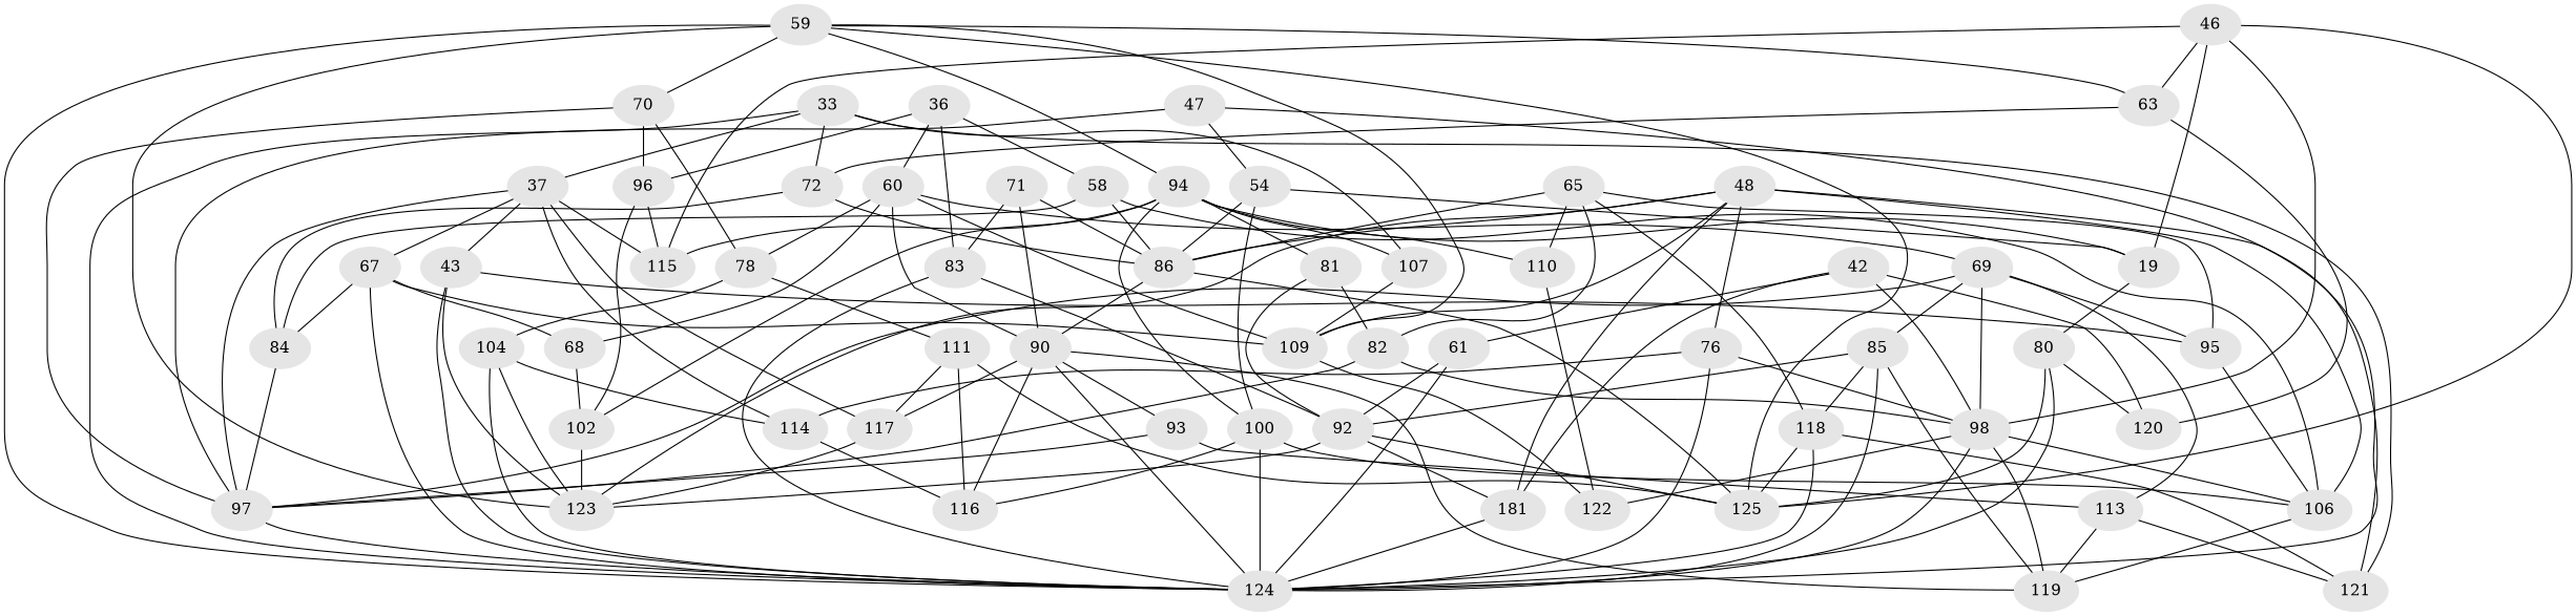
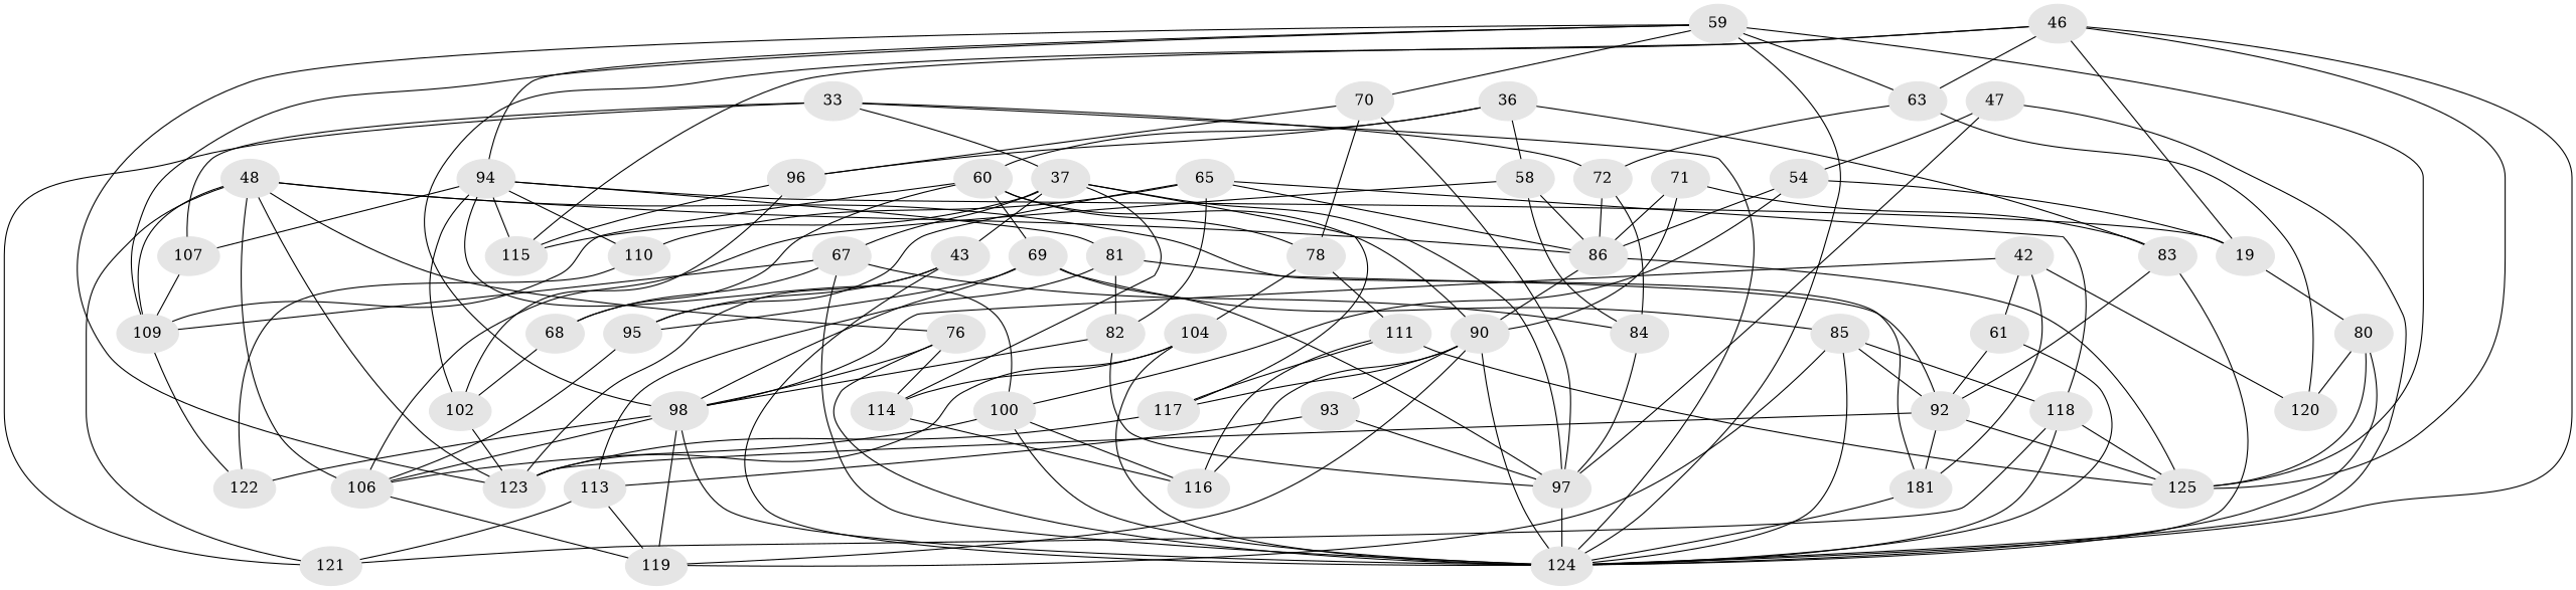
  graph {
    node [color=gray90 style=filled]
    33 [super="+8"]
    37 [super="+29"]
    72
    107
    121
    124 [super="+15+99+38+105"]
    43
    67 [super="+10"]
    97 [super="+28+94"]
    114
    115 [super="+108"]
    117
    86 [super="+32+53"]
    84
    109 [super="+57"]
    36
    58
    60 [super="+34"]
    83
    96
    106 [super="+91"]
    68
    69 [super="+51"]
    78
    90 [super="+2+66"]
    92 [super="+89"]
    102
    95
    123 [super="+112"]
    116
    42
    61
    98 [super="+22+23+41"]
    n34 [label=181]
    120
    122 [super="+27"]
    119 [super="+87"]
    46 [super="+35"]
    63
    n40 [label=19]
    125 [super="+103"]
    80 [super="+45"]
    47
    54
    100 [super="+55"]
    48 [super="+9+44+18"]
    76
    59 [super="+20+26"]
    n49 [label=94 super="+3+56"]
    70
    81
    110
    85 [super="+62"]
    104
    111
    93
    82
    113 [super="+11"]
    65 [super="+17"]
    118 [super="+73"]
    71
    33 -- 37
    33 -- 72
    33 -- 107 [weight=2]
    33 -- 121
    33 -- 124
    37 -- 43
    37 -- 67
    37 -- 97
    37 -- 114
    37 -- 115 [weight=2]
    37 -- 117
    72 -- 86
    72 -- 84
    107 -- 109
    43 -- 124
    43 -- 95
    43 -- 123
    67 -- 124 [weight=3]
    67 -- 84
    67 -- 109 [weight=2]
    67 -- 68
    97 -- 124 [weight=2]
    114 -- 116
    117 -- 123
    86 -- 90 [weight=2]
    86 -- 125 [weight=2]
    84 -- 97
    109 -- 122
    36 -- 58
    36 -- 60
    36 -- 83
    36 -- 96
    58 -- 86
    58 -- 84
    58 -- 106
    60 -- 109
    60 -- 68
    60 -- 69
    60 -- 78
    60 -- 90
    83 -- 124
    83 -- 92
    96 -- 115
    96 -- 102
    106 -- 119
    68 -- 102
    69 -- 97
    69 -- 95
    69 -- 98 [weight=2]
    69 -- 85
    78 -- 104
    78 -- 111
    90 -- 124 [weight=2]
    90 -- 117
    90 -- 116
    90 -- 119 [weight=2]
    90 -- 93
    92 -- 123 [weight=2]
    92 -- n34
    92 -- 125
    102 -- 123
    95 -- 106
    42 -- 61
    42 -- 98
    42 -- n34
    42 -- 120
    61 -- 124 [weight=2]
    61 -- 92
    98 -- 124 [weight=3]
    98 -- 106
    98 -- 122 [weight=2]
    98 -- 119 [weight=2]
    n34 -- 124
+   46 -- 124
    46 -- 115
    46 -- 98
    46 -- 63
    46 -- n40
    46 -- 125
    63 -- 72
    63 -- 120
    n40 -- 80
    80 -- 124
    80 -- 120 [weight=2]
    80 -- 125 [weight=2]
    47 -- 124
    47 -- 97 [weight=2]
    47 -- 54
    54 -- 86
    54 -- n40
    54 -- 100
    100 -- 124 [weight=2]
    100 -- 106
    100 -- 116
    48 -- 121
    48 -- 86
    48 -- 109 [weight=2]
    48 -- 106 [weight=3]
    48 -- 123
    48 -- n34
    48 -- 76
    76 -- 124
    76 -- 114
    76 -- 98
    59 -- 124 [weight=2]
    59 -- 109
    59 -- 123
    59 -- 63
    59 -- 125
    59 -- n49
    59 -- 70
    n49 -- 107
    n49 -- 115
    n49 -- 102
    n49 -- n40
    n49 -- 100
    n49 -- 81
    n49 -- 110
    70 -- 97
    70 -- 96
    70 -- 78
    81 -- 92
    81 -- 82
-   69 -- 113
+   81 -- 113
    110 -- 122
    85 -- 124 [weight=2]
    85 -- 92
    85 -- 119
    85 -- 118
    104 -- 124
    104 -- 114
    104 -- 123
    111 -- 117
    111 -- 116
    111 -- 125
    93 -- 97
    93 -- 113 [weight=2]
    82 -- 97
    82 -- 98
    113 -- 121
    113 -- 119 [weight=2]
    65 -- 86
    65 -- 95
    65 -- 110 [weight=2]
    65 -- 82
    65 -- 118
    118 -- 121
    118 -- 124
    118 -- 125 [weight=2]
    71 -- 86
    71 -- 83
    71 -- 90 [weight=2]
  }
